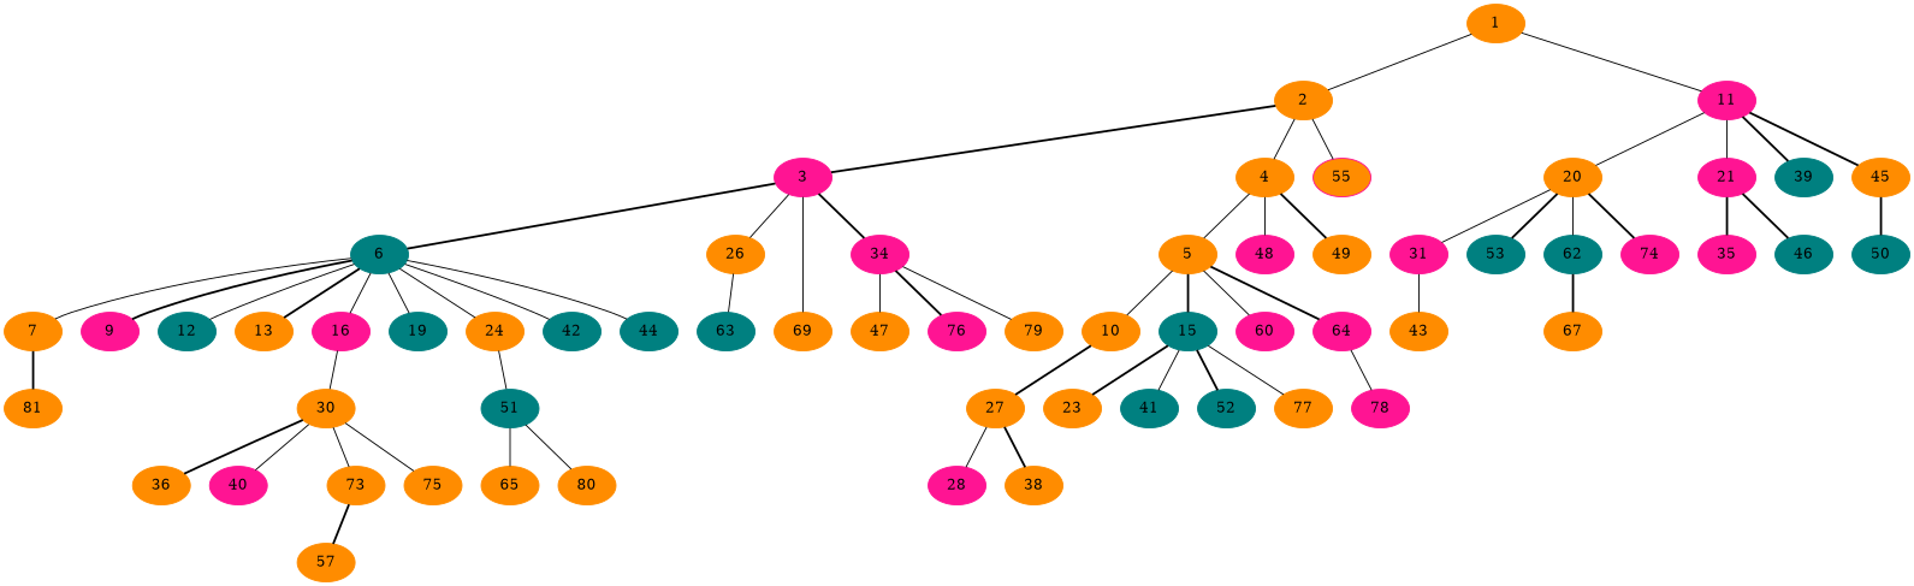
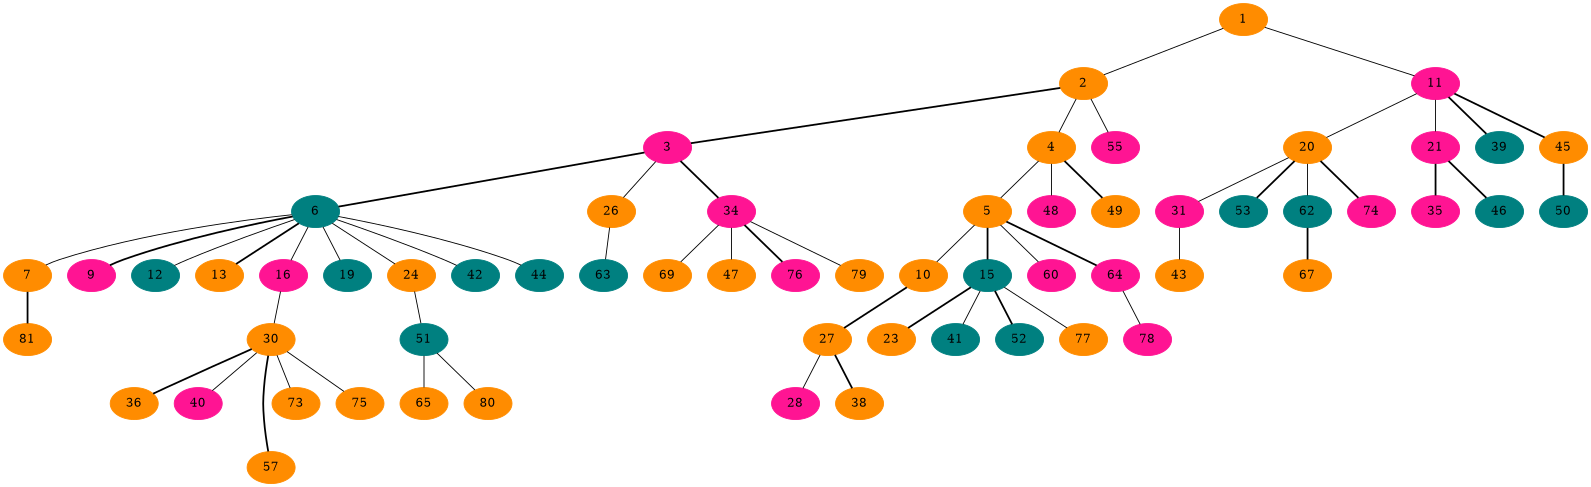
  graph {
    node [color=darkorange style=filled]
    edge [style=solid]
    2 [super="+17"]
    3 [color=deeppink super="+14"]
    4 [super="+71"]
-   55 [color=deeppink fillcolor=darkorange]
+   55 [color=deeppink]
    1
    11 [color=deeppink super="+25"]
    20 [super="+32"]
    21 [color=deeppink super="+22"]
    39 [color=teal]
    45
    6 [color=teal super="+8"]
    26 [super="+68"]
    n13 [label=69 super="+70"]
    34 [color=deeppink super="+72"]
    5 [super="+69"]
    48 [color=deeppink]
    49
    7
    9 [color=deeppink]
    12 [color=teal]
    13 [super="+56"]
    16 [color=deeppink]
    19 [color=teal]
    24
    42 [color=teal]
    44 [color=teal]
    63 [color=teal]
    47
    76 [color=deeppink]
    79
    10
    15 [color=teal super="+18"]
    60 [color=deeppink]
    64 [color=deeppink super="+66"]
    27 [super="+33"]
    23
    41 [color=teal]
    52 [color=teal]
    77
    78 [color=deeppink]
    81
    30 [super="+37"]
    51 [color=teal super="+54"]
    28 [color=deeppink]
    38
    31 [color=deeppink]
    53 [color=teal]
    62 [color=teal]
    74 [color=deeppink]
    35 [color=deeppink]
    46 [color=teal super="+59"]
    50 [color=teal super="+58"]
    36
    40 [color=deeppink]
    57
    73
    75
    43 [super="+61"]
    67
    65
    80
    2 -- 3 [style=bold]
    2 -- 4
    2 -- 55
    3 -- 6 [style=bold]
    3 -- 26
-   3 -- n13
+   34 -- n13
    3 -- 34 [style=bold]
    4 -- 5
    4 -- 48
    4 -- 49 [style=bold]
    1 -- 2
    1 -- 11
    11 -- 20
    11 -- 21
    11 -- 39 [style=bold]
    11 -- 45 [style=bold]
    20 -- 31
    20 -- 53 [style=bold]
    20 -- 62
    20 -- 74 [style=bold]
    21 -- 35 [style=bold]
    21 -- 46 [style=bold]
    45 -- 50 [style=bold]
    6 -- 7
    6 -- 9 [style=bold]
    6 -- 12
    6 -- 13 [style=bold]
    6 -- 16
    6 -- 19
    6 -- 24
    6 -- 42
    6 -- 44
    26 -- 63
    34 -- 47
    34 -- 76 [style=bold]
    34 -- 79
    5 -- 10
    5 -- 15 [style=bold]
    5 -- 60
    5 -- 64 [style=bold]
    7 -- 81 [style=bold]
    16 -- 30
    24 -- 51
    10 -- 27 [style=bold]
    15 -- 23 [style=bold]
    15 -- 41
    15 -- 52 [style=bold]
    15 -- 77
    64 -- 78
    27 -- 28
    27 -- 38 [style=bold]
    30 -- 36 [style=bold]
    30 -- 40
-   73 -- 57 [style=bold]
+   30 -- 57 [style=bold]
    30 -- 73
    30 -- 75
    51 -- 65
    51 -- 80
    31 -- 43
    62 -- 67 [style=bold]
  }
